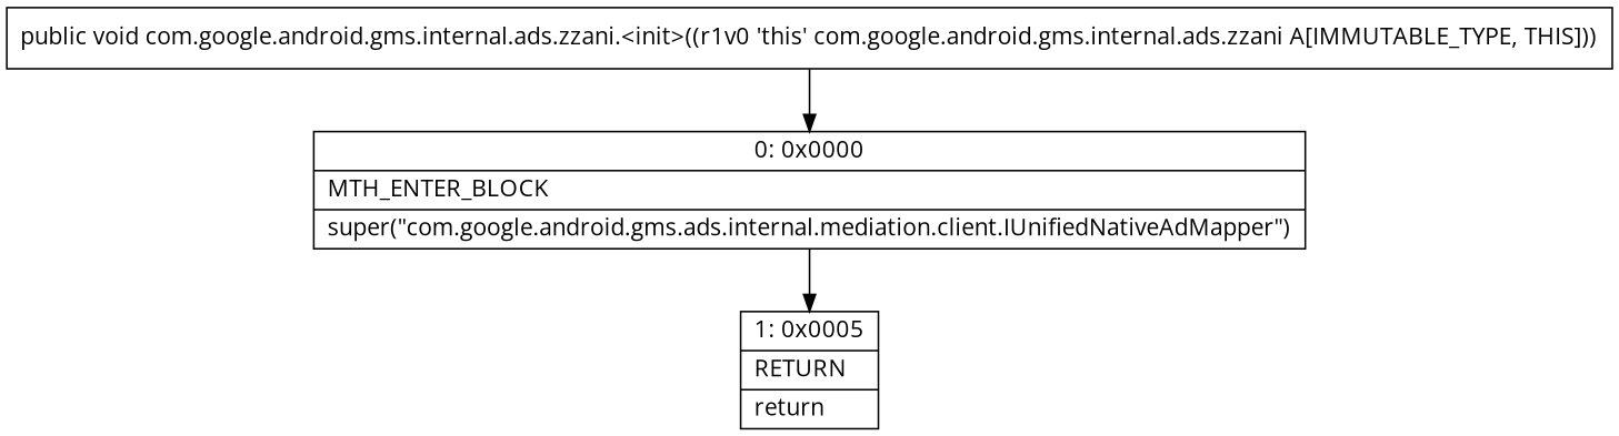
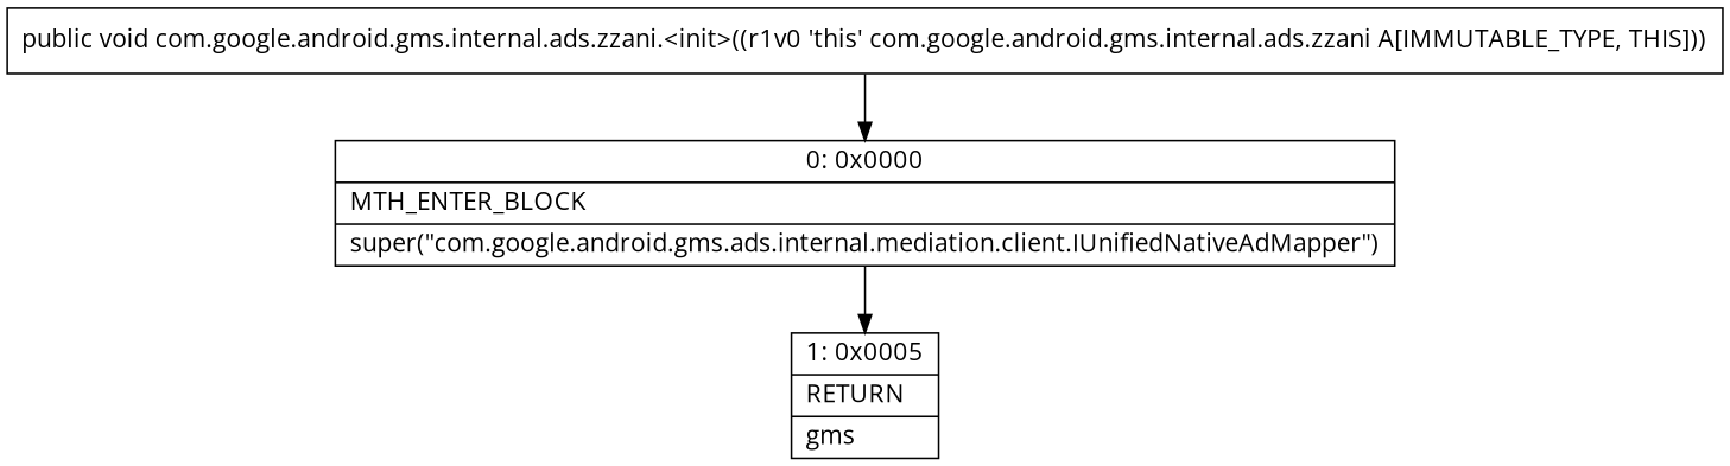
  digraph {
    fontname="Open Sans"
    node [shape=record fontname="Open Sans"]
    edge [fontname="Open Sans"]
    n1 [label="{0\:\ 0x0000|MTH_ENTER_BLOCK\l|super(\"com.google.android.gms.ads.internal.mediation.client.IUnifiedNativeAdMapper\")\l}"]
-   n2 [label="{1\:\ 0x0005|RETURN\l|return\l}"]
+   n2 [label="{1\:\ 0x0005|RETURN\l|gms\l}"]
    n3 [label="{public void com.google.android.gms.internal.ads.zzani.\<init\>((r1v0 'this' com.google.android.gms.internal.ads.zzani A[IMMUTABLE_TYPE, THIS])) }"]
    n1 -> n2
    n3 -> n1
  }
